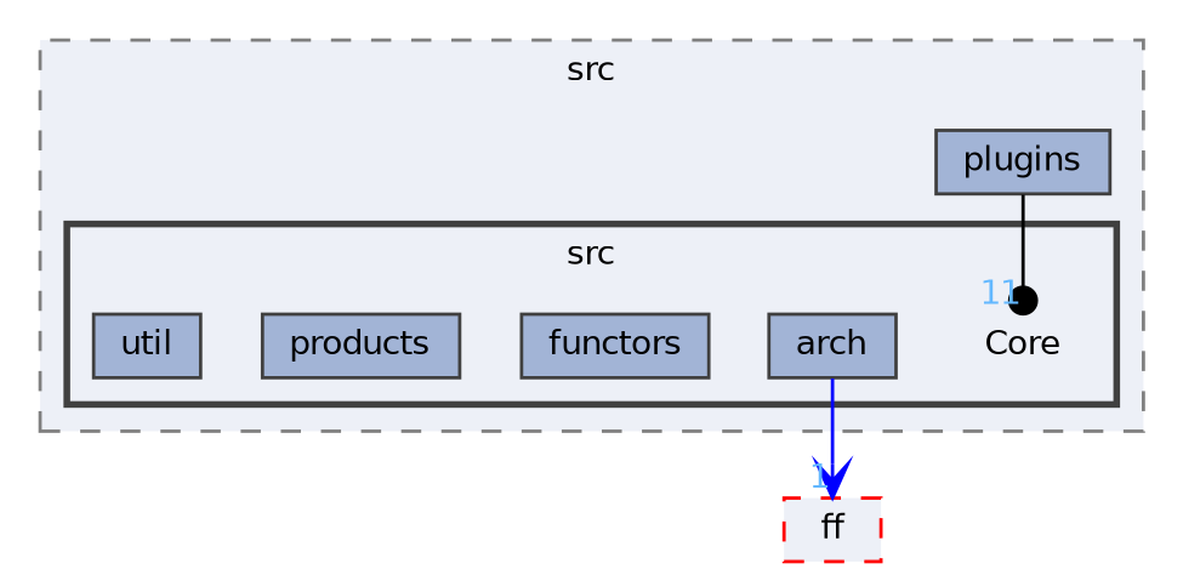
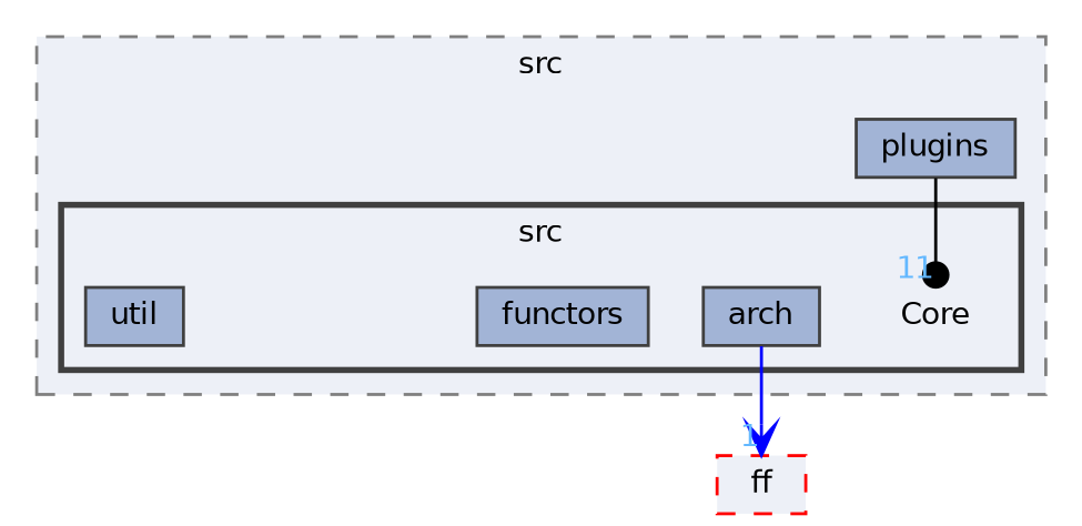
  digraph {
    compound=true
    node [fontname=Helvetica fontsize=10 shape=box color=grey25 fillcolor="#a2b4d6" style=filled]
    edge [fontcolor=steelblue1 fontname=Helvetica fontsize=10 labeldistance=1.5 labelfontname=Helvetica labelfontsize=10]
    n1 [height=0.2 label=Core shape=plaintext width=0.4 color="" fillcolor="" style=""]
    n2 [height=0.2 label=arch width=0.4]
    n3 [height=0.2 label=functors width=0.4]
-   n4 [height=0.2 label=products width=0.4]
    n5 [height=0.2 label=util width=0.4]
    n6 [height=0.2 label=plugins width=0.4]
    n7 [color=red fillcolor="#edf0f7" height=0.2 label=ff style="filled,dashed" width=0.4]
    subgraph cluster_1 {
      bgcolor="#edf0f7"
      fontname=Helvetica
      fontsize=10
      label=src
      pencolor=grey50
      style="filled,dashed"
      n6
      subgraph cluster_2 {
        bgcolor="#edf0f7"
        fontname=Helvetica
        fontsize=10
        label=src
        pencolor=grey25
        style="filled,bold"
        n1
        n2
        n3
-       n4
        n5
      }
    }
    n2 -> n7 [arrowhead=vee color=blue headlabel=1]
    n6 -> n1 [arrowhead=dot color=black headlabel=11]
  }
